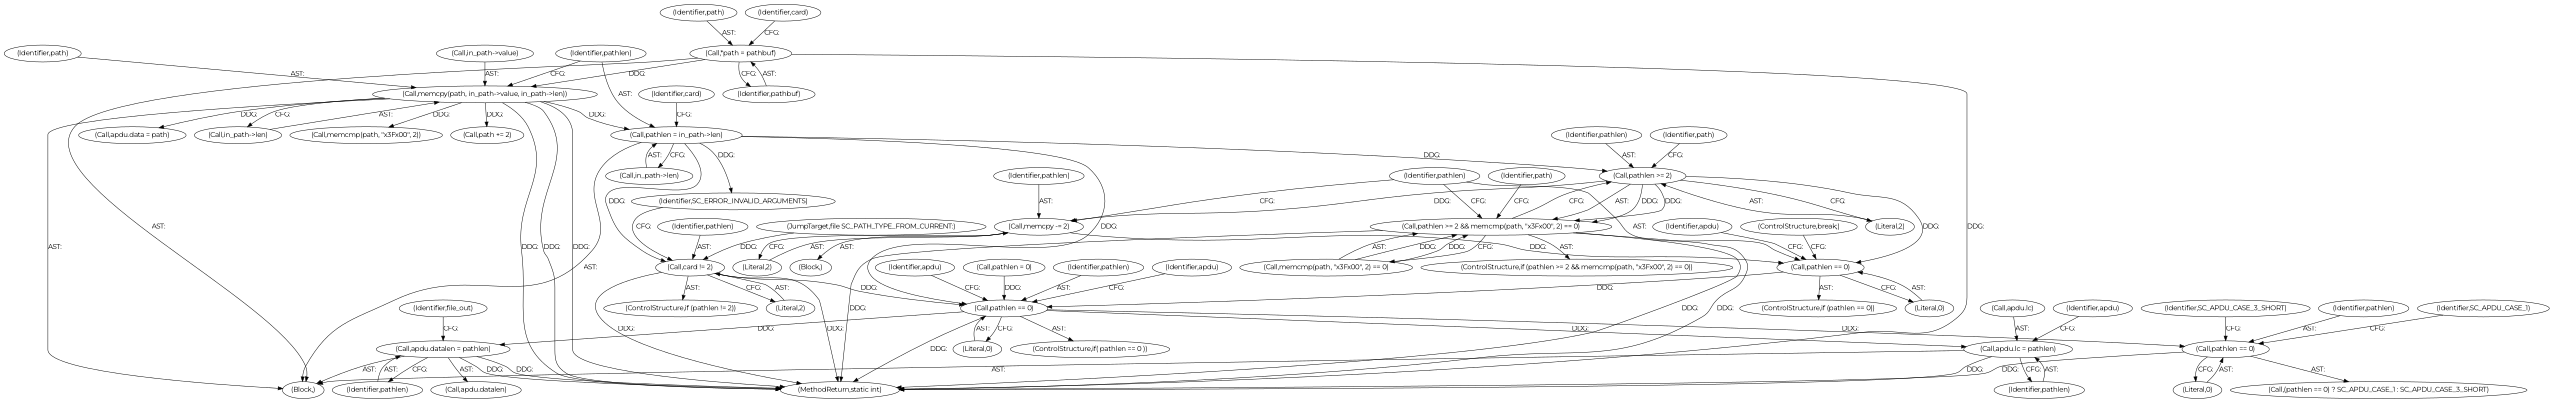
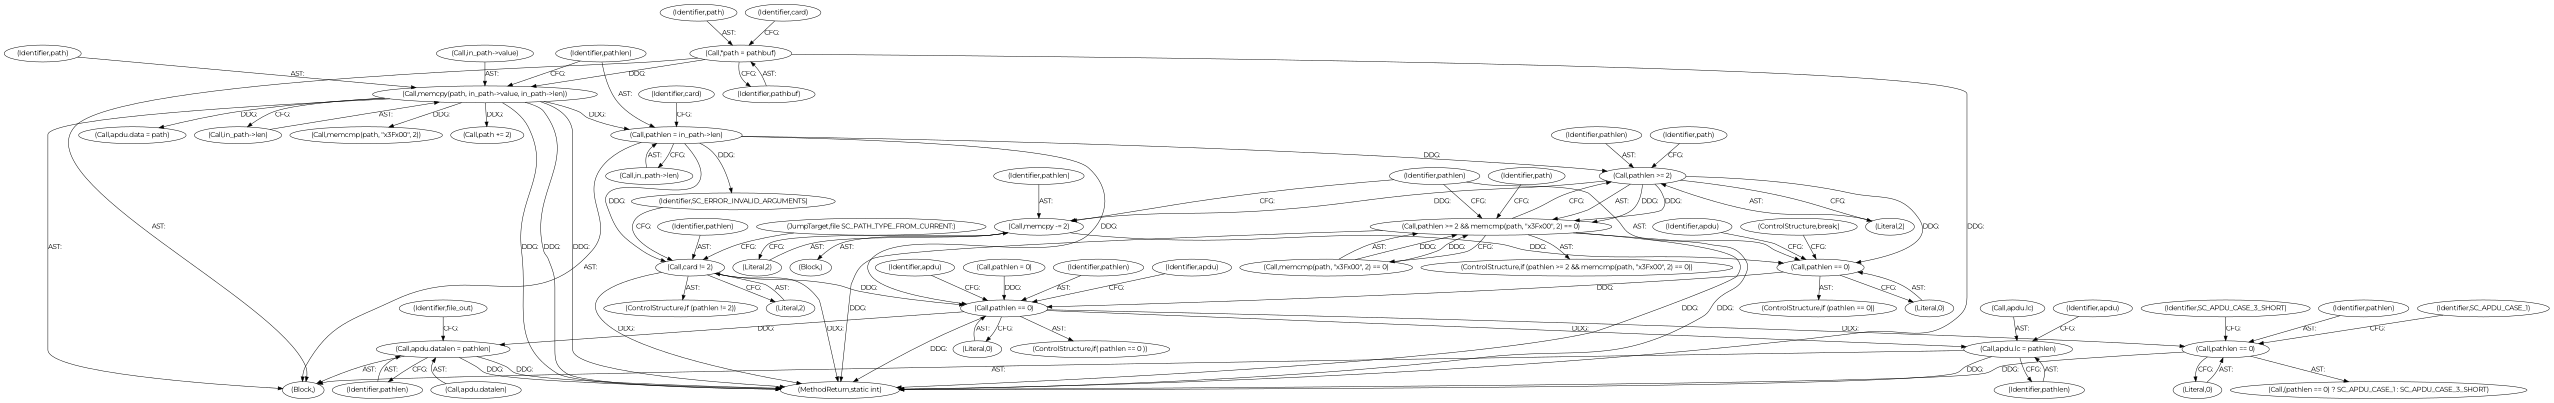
  digraph {
    fontname=Montserrat
    node [fontname=Montserrat]
    edge [fontname=Montserrat]
    n1 [label="(Call,pathlen = in_path->len)"]
    n2 [label="(Call,card != 2)"]
    n3 [label="(Call,pathlen == 0)"]
    n4 [label="(Call,pathlen >= 2)"]
    n5 [label="(Block,)"]
    n6 [label="(Call,in_path->len)"]
    n7 [label="(Identifier,SC_ERROR_INVALID_ARGUMENTS)"]
    n8 [label="(MethodReturn,static int)"]
    n9 [label="(ControlStructure,if (pathlen != 2))"]
    n10 [label="(Literal,2)"]
    n11 [label="(Call,apdu.lc = pathlen)"]
    n12 [label="(Call,apdu.datalen = pathlen)"]
    n13 [label="(Call,pathlen == 0)"]
    n14 [label="(ControlStructure,if( pathlen == 0 ))"]
    n15 [label="(Literal,0)"]
    n16 [label="(Call,pathlen >= 2 && memcmp(path, \"\x3F\x00\", 2) == 0)"]
    n17 [label="(Call,memcpy -= 2)"]
    n18 [label="(Call,pathlen == 0)"]
    n19 [label="(Literal,2)"]
    n20 [label="(Call,memcpy(path, in_path->value, in_path->len))"]
    n21 [label="(Call,apdu.data = path)"]
    n22 [label="(Call,in_path->len)"]
    n23 [label="(Call,memcmp(path, \"\x3F\x00\", 2))"]
    n24 [label="(Call,path += 2)"]
    n25 [label="(Call,*path = pathbuf)"]
    n26 [label="(Identifier,pathbuf)"]
    n27 [label="(Identifier,pathlen)"]
    n28 [label="(Identifier,pathlen)"]
    n29 [label="(Literal,0)"]
    n30 [label="(Call,(pathlen == 0) ? SC_APDU_CASE_1 : SC_APDU_CASE_3_SHORT)"]
    n31 [label="(Call,memcmp(path, \"\x3F\x00\", 2) == 0)"]
    n32 [label="(ControlStructure,if (pathlen >= 2 && memcmp(path, \"\x3F\x00\", 2) == 0))"]
    n33 [label="(Literal,2)"]
    n34 [label="(Block,)"]
    n35 [label="(ControlStructure,if (pathlen == 0))"]
    n36 [label="(Literal,0)"]
    n37 [label="(Identifier,path)"]
    n38 [label="(Identifier,pathlen)"]
    n39 [label="(Identifier,pathlen)"]
    n40 [label="(Identifier,card)"]
    n41 [label="(Identifier,apdu)"]
    n42 [label="(Identifier,path)"]
    n43 [label="(Identifier,path)"]
    n44 [label="(Identifier,pathlen)"]
    n45 [label="(Identifier,file_out)"]
    n46 [label="(Call,apdu.datalen)"]
    n47 [label="(Call,apdu.lc)"]
    n48 [label="(Identifier,apdu)"]
    n49 [label="(ControlStructure,break;)"]
    n50 [label="(Identifier,apdu)"]
    n51 [label="(Identifier,SC_APDU_CASE_3_SHORT)"]
    n52 [label="(Identifier,path)"]
    n53 [label="(Call,pathlen = 0)"]
    n54 [label="(Identifier,pathlen)"]
    n55 [label="(Identifier,card)"]
    n56 [label="(Identifier,pathlen)"]
    n57 [label="(Identifier,SC_APDU_CASE_1)"]
    n58 [label="(Identifier,pathlen)"]
    n59 [label="(Identifier,apdu)"]
    n60 [label="(JumpTarget,file SC_PATH_TYPE_FROM_CURRENT:)"]
    n61 [label="(Identifier,pathlen)"]
    n62 [label="(Call,in_path->value)"]
    n1 -> n2 [label="DDG: "]
    n1 -> n3 [label="DDG: "]
    n1 -> n4 [label="DDG: "]
    n1 -> n5 [label="AST: "]
    n1 -> n6 [label="CFG: "]
    n1 -> n7 [label="DDG: "]
    n2 -> n3 [label="DDG: "]
    n2 -> n8 [label="DDG: "]
    n2 -> n8 [label="DDG: "]
    n2 -> n9 [label="AST: "]
    n2 -> n10 [label="CFG: "]
    n3 -> n8 [label="DDG: "]
    n3 -> n11 [label="DDG: "]
    n3 -> n12 [label="DDG: "]
    n3 -> n13 [label="DDG: "]
    n3 -> n14 [label="AST: "]
    n3 -> n15 [label="CFG: "]
    n4 -> n16 [label="AST: "]
    n4 -> n16 [label="DDG: "]
    n4 -> n16 [label="DDG: "]
    n4 -> n17 [label="DDG: "]
    n4 -> n18 [label="DDG: "]
    n4 -> n19 [label="CFG: "]
    n6 -> n1 [label="AST: "]
    n7 -> n2 [label="CFG: "]
    n10 -> n2 [label="AST: "]
    n11 -> n5 [label="AST: "]
    n11 -> n8 [label="DDG: "]
    n11 -> n27 [label="CFG: "]
    n12 -> n5 [label="AST: "]
    n12 -> n8 [label="DDG: "]
    n12 -> n8 [label="DDG: "]
    n12 -> n28 [label="CFG: "]
    n13 -> n8 [label="DDG: "]
    n13 -> n29 [label="CFG: "]
    n13 -> n30 [label="AST: "]
    n15 -> n3 [label="AST: "]
    n16 -> n4 [label="CFG: "]
    n16 -> n8 [label="DDG: "]
    n16 -> n8 [label="DDG: "]
    n16 -> n8 [label="DDG: "]
    n16 -> n31 [label="CFG: "]
    n16 -> n32 [label="AST: "]
    n17 -> n18 [label="DDG: "]
    n17 -> n33 [label="CFG: "]
    n17 -> n34 [label="AST: "]
    n18 -> n3 [label="DDG: "]
    n18 -> n35 [label="AST: "]
    n18 -> n36 [label="CFG: "]
    n19 -> n4 [label="AST: "]
    n20 -> n1 [label="DDG: "]
    n20 -> n5 [label="AST: "]
    n20 -> n8 [label="DDG: "]
    n20 -> n8 [label="DDG: "]
    n20 -> n8 [label="DDG: "]
    n20 -> n21 [label="DDG: "]
    n20 -> n22 [label="CFG: "]
    n20 -> n23 [label="DDG: "]
    n20 -> n24 [label="DDG: "]
    n22 -> n20 [label="AST: "]
    n25 -> n5 [label="AST: "]
    n25 -> n8 [label="DDG: "]
    n25 -> n20 [label="DDG: "]
    n25 -> n26 [label="CFG: "]
    n26 -> n25 [label="AST: "]
    n27 -> n11 [label="AST: "]
    n28 -> n12 [label="AST: "]
    n29 -> n13 [label="AST: "]
    n31 -> n16 [label="AST: "]
    n31 -> n16 [label="DDG: "]
    n31 -> n16 [label="DDG: "]
    n33 -> n17 [label="AST: "]
    n36 -> n18 [label="AST: "]
    n37 -> n25 [label="AST: "]
    n38 -> n1 [label="AST: "]
    n38 -> n20 [label="CFG: "]
    n39 -> n4 [label="AST: "]
    n40 -> n25 [label="CFG: "]
    n41 -> n3 [label="CFG: "]
    n42 -> n4 [label="CFG: "]
    n43 -> n16 [label="CFG: "]
    n44 -> n17 [label="AST: "]
    n45 -> n12 [label="CFG: "]
-   n12 -> n46 [label="AST: "]
+   n46 -> n12 [label="AST: "]
    n47 -> n11 [label="AST: "]
    n48 -> n18 [label="CFG: "]
    n49 -> n18 [label="CFG: "]
    n50 -> n3 [label="CFG: "]
    n51 -> n13 [label="CFG: "]
    n52 -> n20 [label="AST: "]
    n53 -> n3 [label="DDG: "]
    n54 -> n13 [label="AST: "]
    n55 -> n1 [label="CFG: "]
    n56 -> n2 [label="AST: "]
    n57 -> n13 [label="CFG: "]
    n58 -> n3 [label="AST: "]
    n59 -> n11 [label="CFG: "]
-   n60 -> n2 [label="DDG: "]
+   n60 -> n2 [label="CFG: "]
    n61 -> n16 [label="CFG: "]
    n61 -> n17 [label="CFG: "]
    n61 -> n18 [label="AST: "]
    n62 -> n20 [label="AST: "]
  }
